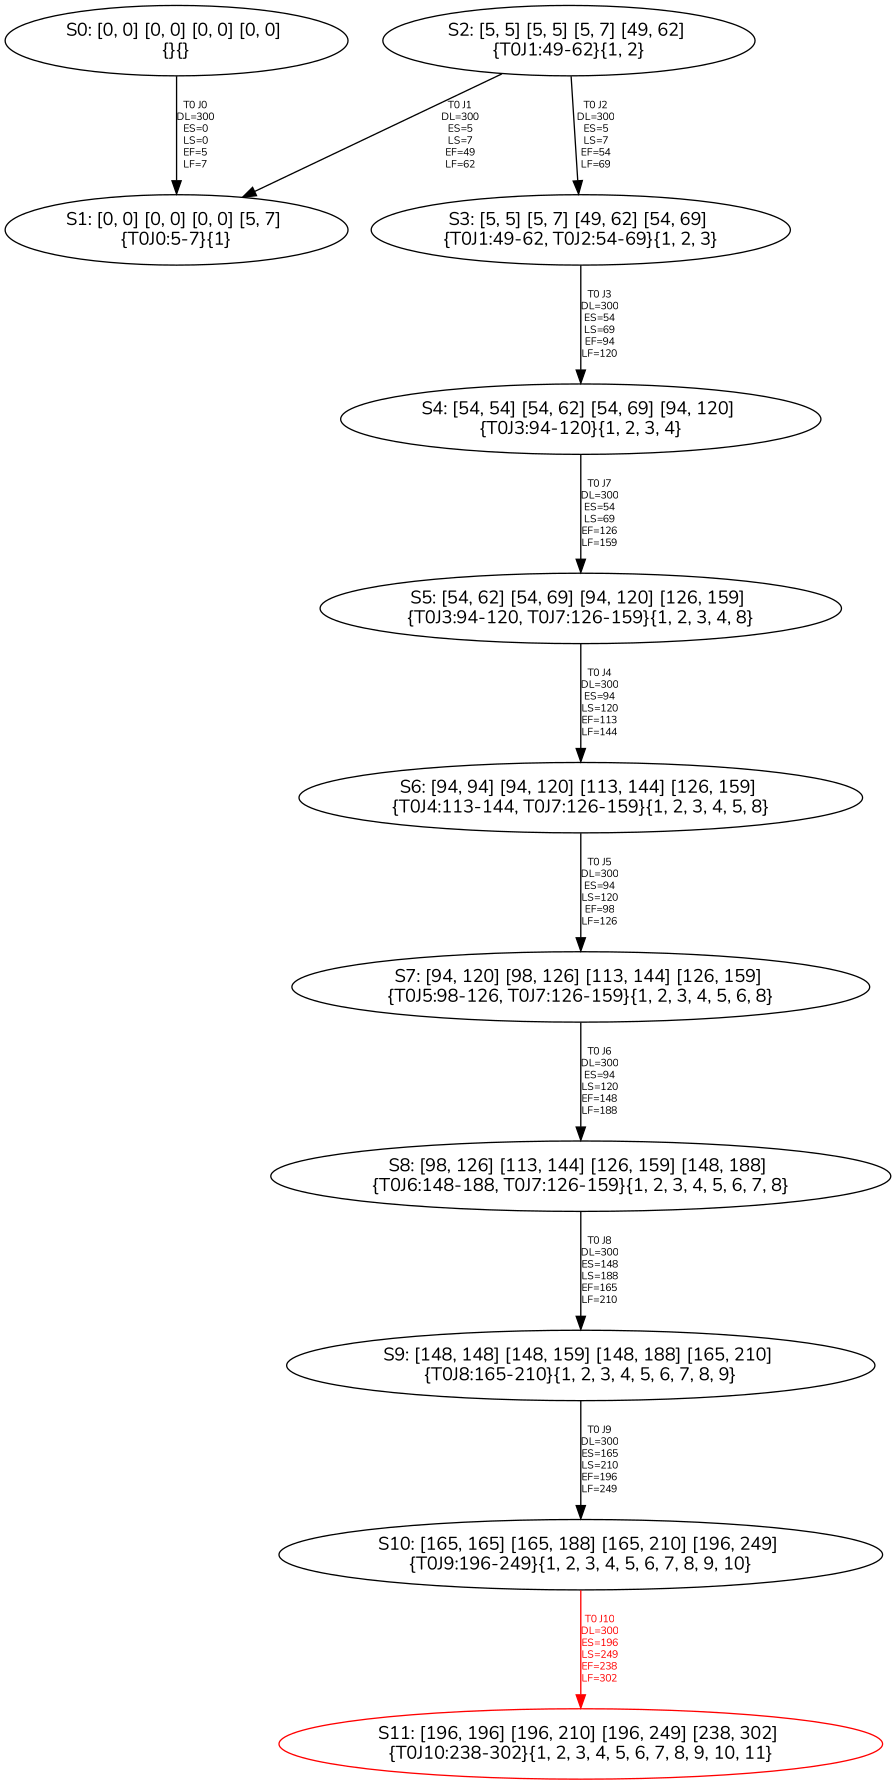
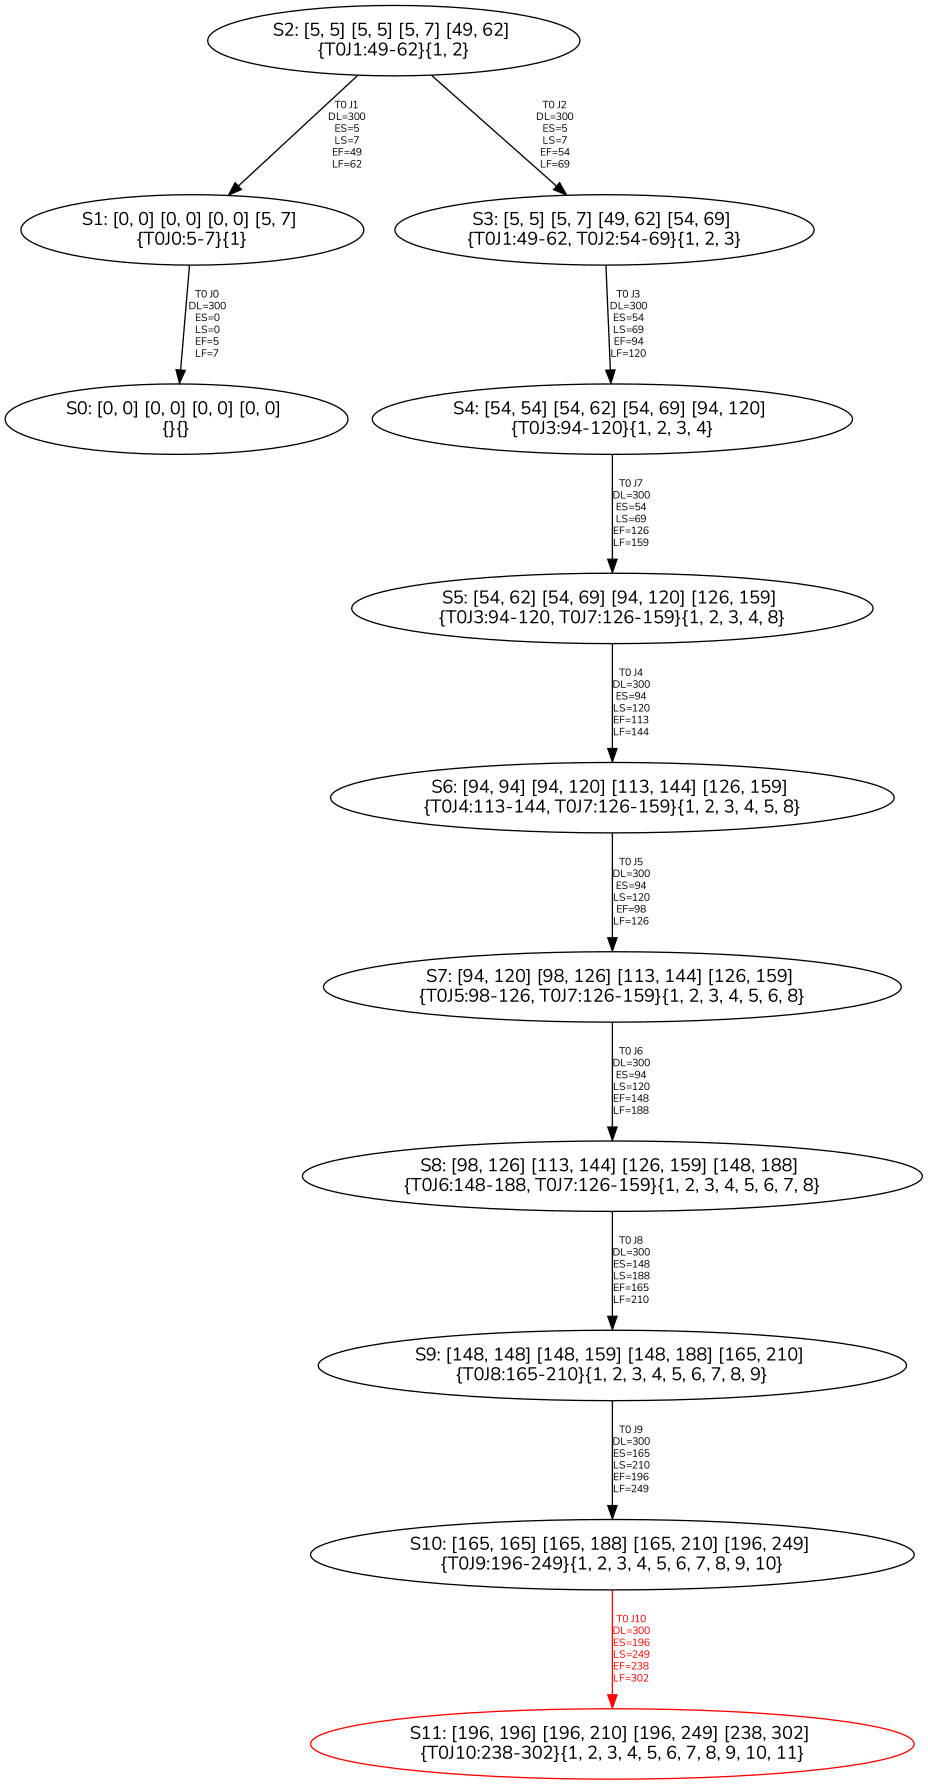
  digraph {
    fontname=Nunito
    node [fontname=Nunito]
    edge [fontname=Nunito fontsize=8]
    n1 [label="S0: [0, 0] [0, 0] [0, 0] [0, 0] \n{}{}"]
    n2 [label="S1: [0, 0] [0, 0] [0, 0] [5, 7] \n{T0J0:5-7}{1}"]
    n3 [label="S2: [5, 5] [5, 5] [5, 7] [49, 62] \n{T0J1:49-62}{1, 2}"]
    n4 [label="S3: [5, 5] [5, 7] [49, 62] [54, 69] \n{T0J1:49-62, T0J2:54-69}{1, 2, 3}"]
    n5 [label="S4: [54, 54] [54, 62] [54, 69] [94, 120] \n{T0J3:94-120}{1, 2, 3, 4}"]
    n6 [label="S5: [54, 62] [54, 69] [94, 120] [126, 159] \n{T0J3:94-120, T0J7:126-159}{1, 2, 3, 4, 8}"]
    n7 [label="S6: [94, 94] [94, 120] [113, 144] [126, 159] \n{T0J4:113-144, T0J7:126-159}{1, 2, 3, 4, 5, 8}"]
    n8 [label="S7: [94, 120] [98, 126] [113, 144] [126, 159] \n{T0J5:98-126, T0J7:126-159}{1, 2, 3, 4, 5, 6, 8}"]
    n9 [label="S8: [98, 126] [113, 144] [126, 159] [148, 188] \n{T0J6:148-188, T0J7:126-159}{1, 2, 3, 4, 5, 6, 7, 8}"]
    n10 [label="S9: [148, 148] [148, 159] [148, 188] [165, 210] \n{T0J8:165-210}{1, 2, 3, 4, 5, 6, 7, 8, 9}"]
    n11 [label="S10: [165, 165] [165, 188] [165, 210] [196, 249] \n{T0J9:196-249}{1, 2, 3, 4, 5, 6, 7, 8, 9, 10}"]
    n12 [color=Red label="S11: [196, 196] [196, 210] [196, 249] [238, 302] \n{T0J10:238-302}{1, 2, 3, 4, 5, 6, 7, 8, 9, 10, 11}"]
-   n1 -> n2 [label="T0 J0\nDL=300\nES=0\nLS=0\nEF=5\nLF=7"]
+   n2 -> n1 [label="T0 J0\nDL=300\nES=0\nLS=0\nEF=5\nLF=7"]
    n3 -> n2 [label="T0 J1\nDL=300\nES=5\nLS=7\nEF=49\nLF=62"]
    n3 -> n4 [label="T0 J2\nDL=300\nES=5\nLS=7\nEF=54\nLF=69"]
    n4 -> n5 [label="T0 J3\nDL=300\nES=54\nLS=69\nEF=94\nLF=120"]
    n5 -> n6 [label="T0 J7\nDL=300\nES=54\nLS=69\nEF=126\nLF=159"]
    n6 -> n7 [label="T0 J4\nDL=300\nES=94\nLS=120\nEF=113\nLF=144"]
    n7 -> n8 [label="T0 J5\nDL=300\nES=94\nLS=120\nEF=98\nLF=126"]
    n8 -> n9 [label="T0 J6\nDL=300\nES=94\nLS=120\nEF=148\nLF=188"]
    n9 -> n10 [label="T0 J8\nDL=300\nES=148\nLS=188\nEF=165\nLF=210"]
    n10 -> n11 [label="T0 J9\nDL=300\nES=165\nLS=210\nEF=196\nLF=249"]
    n11 -> n12 [color=Red fontcolor=Red label="T0 J10\nDL=300\nES=196\nLS=249\nEF=238\nLF=302"]
  }
